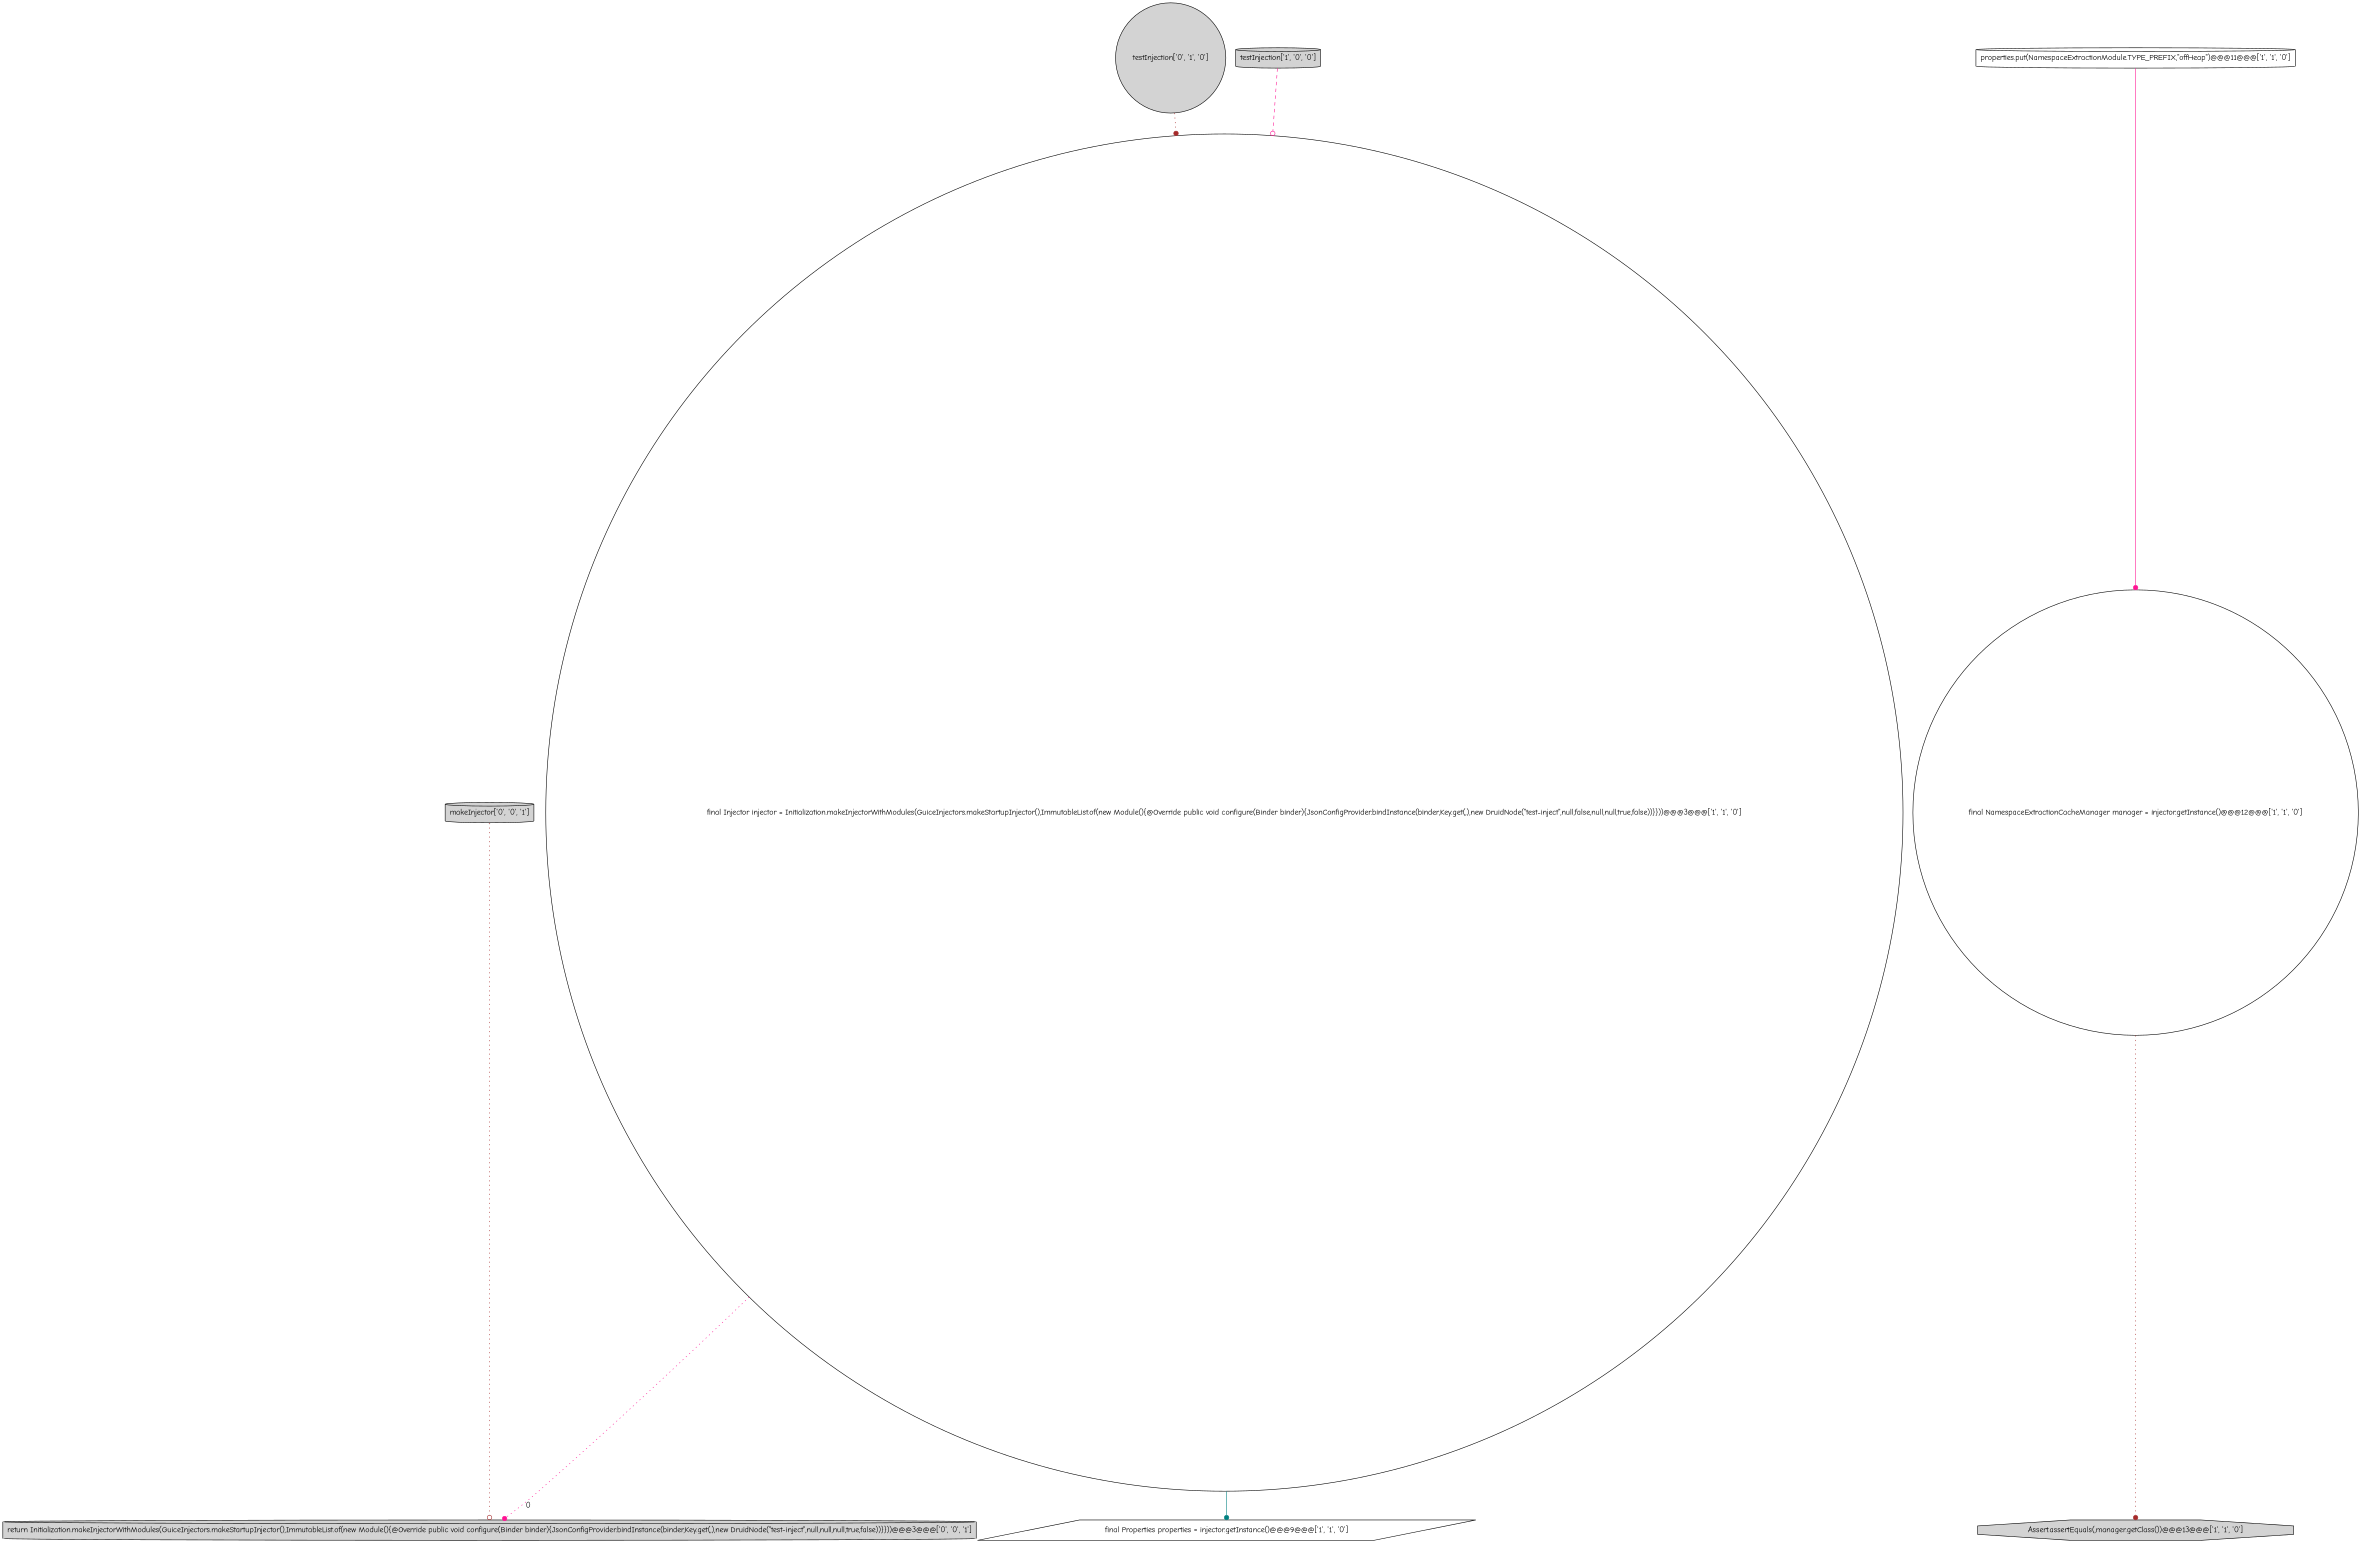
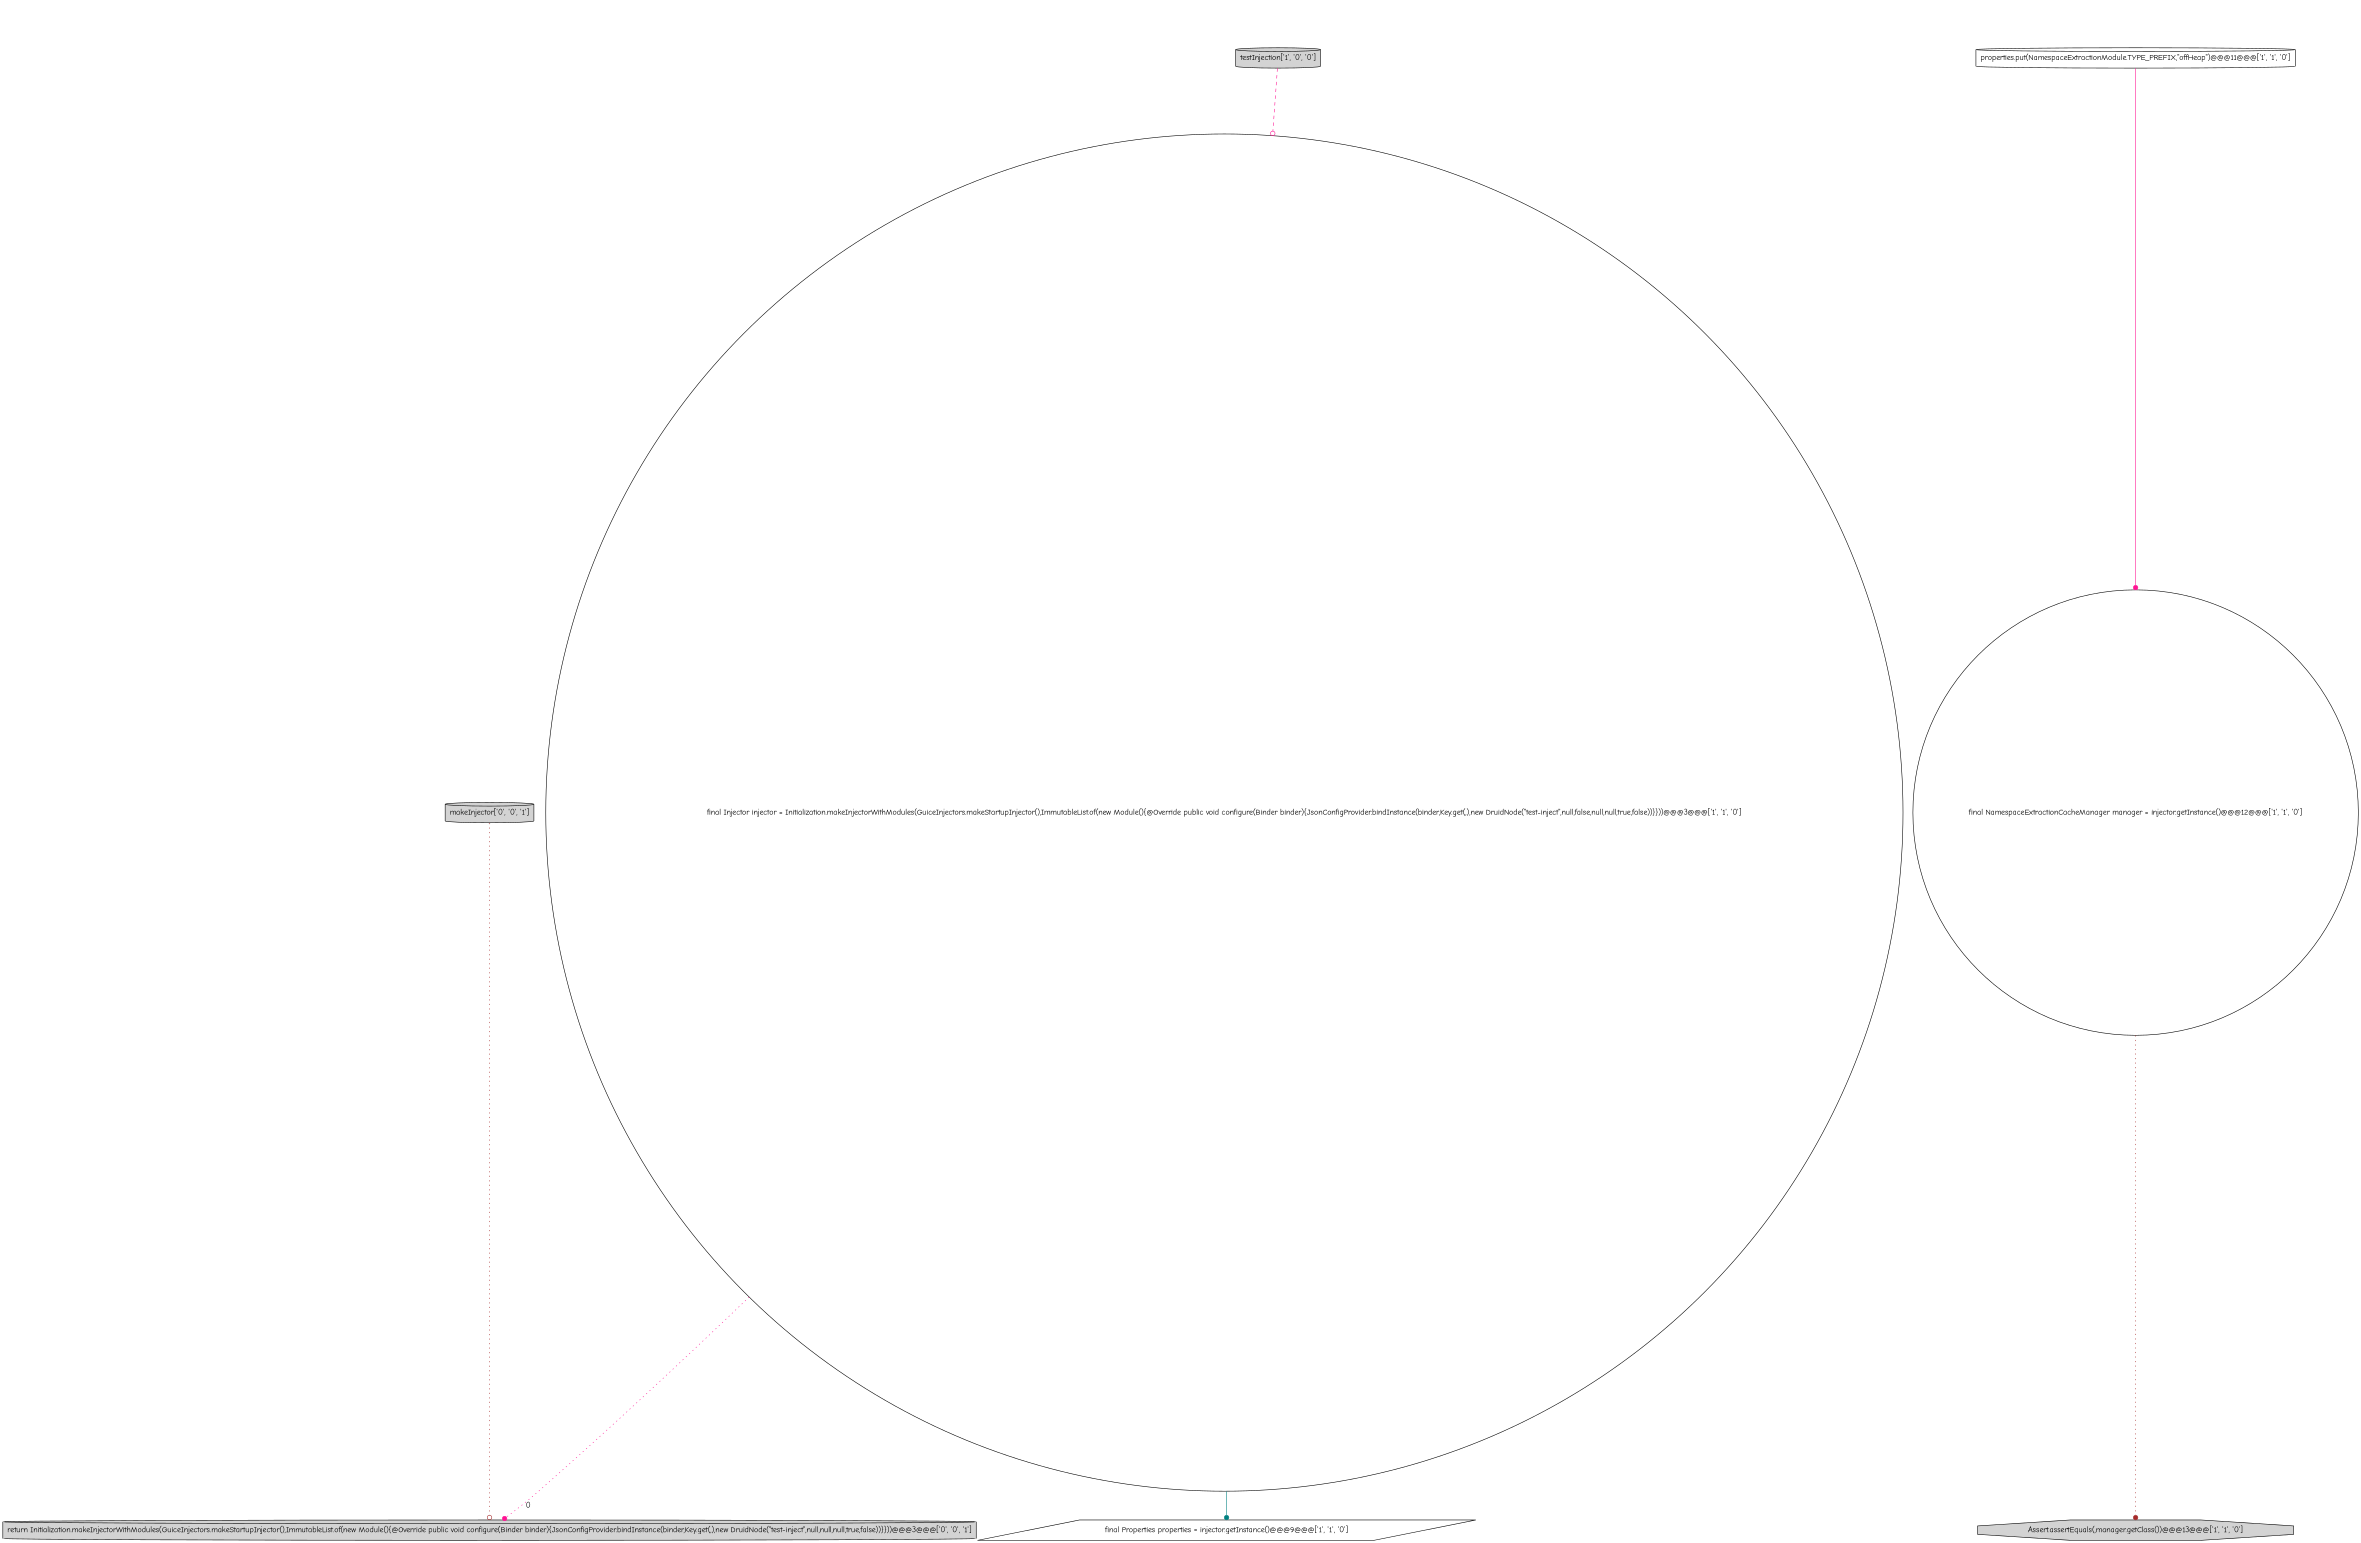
  digraph {
    fontname="Comic Neue"
    node [fillcolor=lightgray fontname="Comic Neue" shape=cylinder style=filled]
    edge [arrowhead=dot color=deeppink fontname="Comic Neue" style=dotted]
    n1 [fillcolor=white label="final Injector injector = Initialization.makeInjectorWithModules(GuiceInjectors.makeStartupInjector(),ImmutableList.of(new Module(){@Override public void configure(Binder binder){JsonConfigProvider.bindInstance(binder,Key.get(,),new DruidNode(\"test-inject\",null,false,null,null,true,false))}}))@@@3@@@['1', '1', '0']" shape=circle]
    n2 [label="return Initialization.makeInjectorWithModules(GuiceInjectors.makeStartupInjector(),ImmutableList.of(new Module(){@Override public void configure(Binder binder){JsonConfigProvider.bindInstance(binder,Key.get(,),new DruidNode(\"test-inject\",null,null,null,true,false))}}))@@@3@@@['0', '0', '1']"]
    n3 [fillcolor=white label="final Properties properties = injector.getInstance()@@@9@@@['1', '1', '0']" shape=parallelogram]
    n4 [fillcolor=white label="properties.put(NamespaceExtractionModule.TYPE_PREFIX,\"offHeap\")@@@11@@@['1', '1', '0']"]
    n5 [fillcolor=white label="final NamespaceExtractionCacheManager manager = injector.getInstance()@@@12@@@['1', '1', '0']" shape=circle]
    n6 [label="Assert.assertEquals(,manager.getClass())@@@13@@@['1', '1', '0']" shape=octagon]
-   n7 [label="testInjection['0', '1', '0']" shape=circle]
    n8 [label="makeInjector['0', '0', '1']"]
    n9 [label="testInjection['1', '0', '0']"]
    n1 -> n2 [label=0]
    n1 -> n3 [color=teal style=solid]
    n4 -> n5 [style=solid]
    n5 -> n6 [color=brown]
-   n7 -> n1 [color=brown]
    n8 -> n2 [arrowhead=odot color=brown]
    n9 -> n1 [arrowhead=odot style=dashed]
  }
